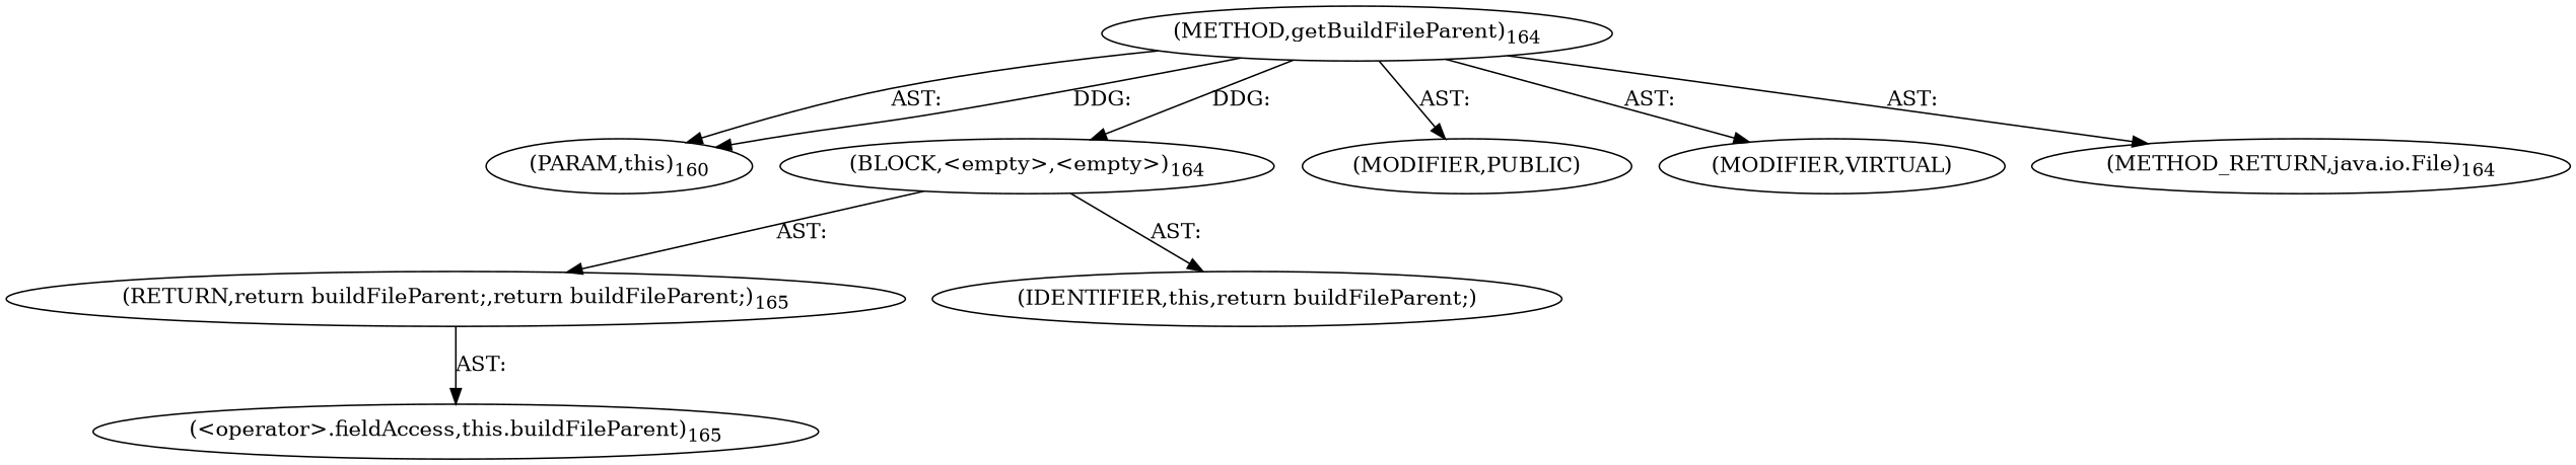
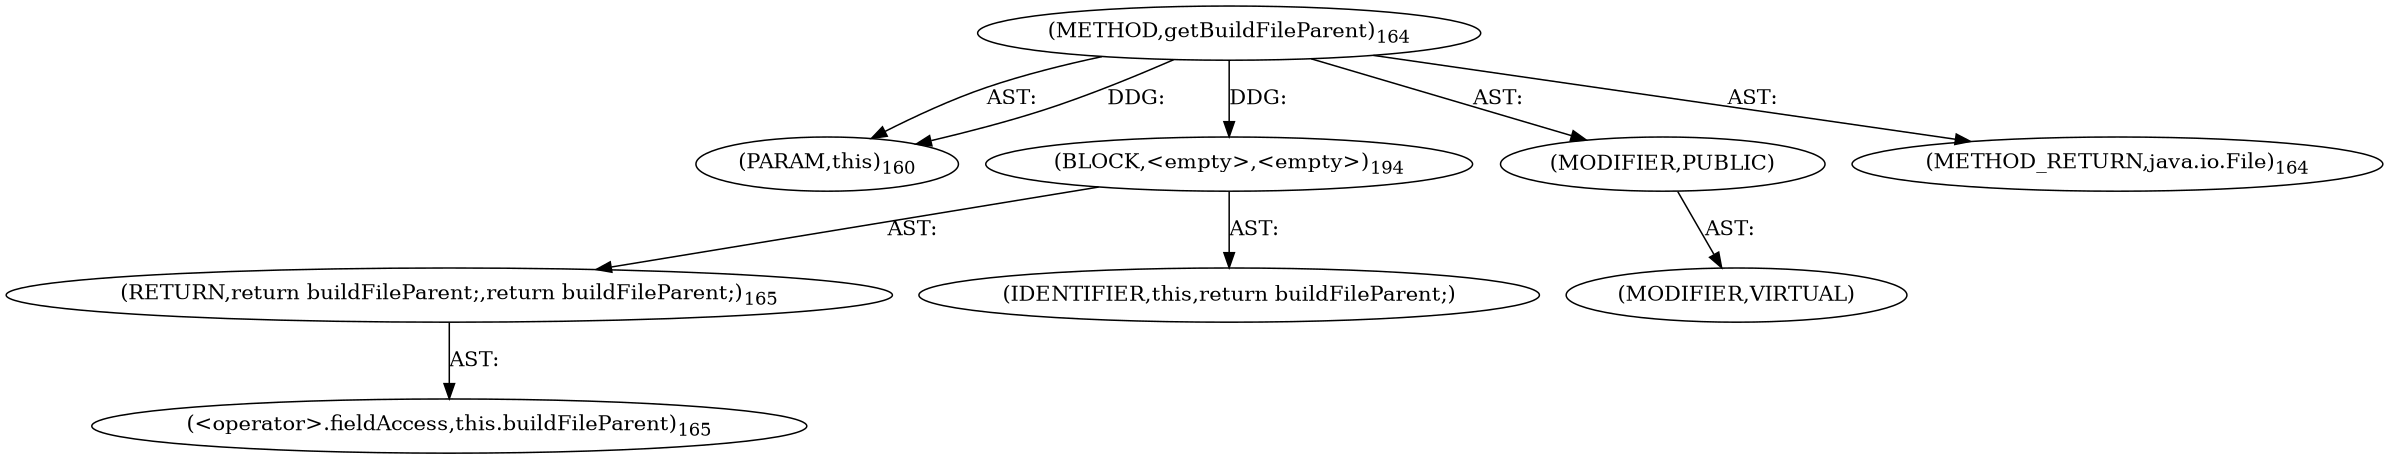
  digraph {
    n1 [label=<(METHOD,getBuildFileParent)<SUB>164</SUB>>]
    n2 [label=<(PARAM,this)<SUB>160</SUB>>]
-   n3 [label=<(BLOCK,&lt;empty&gt;,&lt;empty&gt;)<SUB>164</SUB>>]
+   n3 [label=<(BLOCK,&lt;empty&gt;,&lt;empty&gt;)<SUB>194</SUB>>]
    n4 [label=<(MODIFIER,PUBLIC)>]
    n5 [label=<(MODIFIER,VIRTUAL)>]
    n6 [label=<(METHOD_RETURN,java.io.File)<SUB>164</SUB>>]
    n7 [label=<(RETURN,return buildFileParent;,return buildFileParent;)<SUB>165</SUB>>]
    n8 [label=<(IDENTIFIER,this,return buildFileParent;)>]
    n9 [label=<(&lt;operator&gt;.fieldAccess,this.buildFileParent)<SUB>165</SUB>>]
    n1 -> n2 [label="AST: "]
    n1 -> n2 [label="DDG: "]
    n1 -> n3 [label="DDG: "]
    n1 -> n4 [label="AST: "]
-   n1 -> n5 [label="AST: "]
+   n4 -> n5 [label="AST: "]
    n1 -> n6 [label="AST: "]
    n3 -> n7 [label="AST: "]
    n3 -> n8 [label="AST: "]
    n7 -> n9 [label="AST: "]
  }
